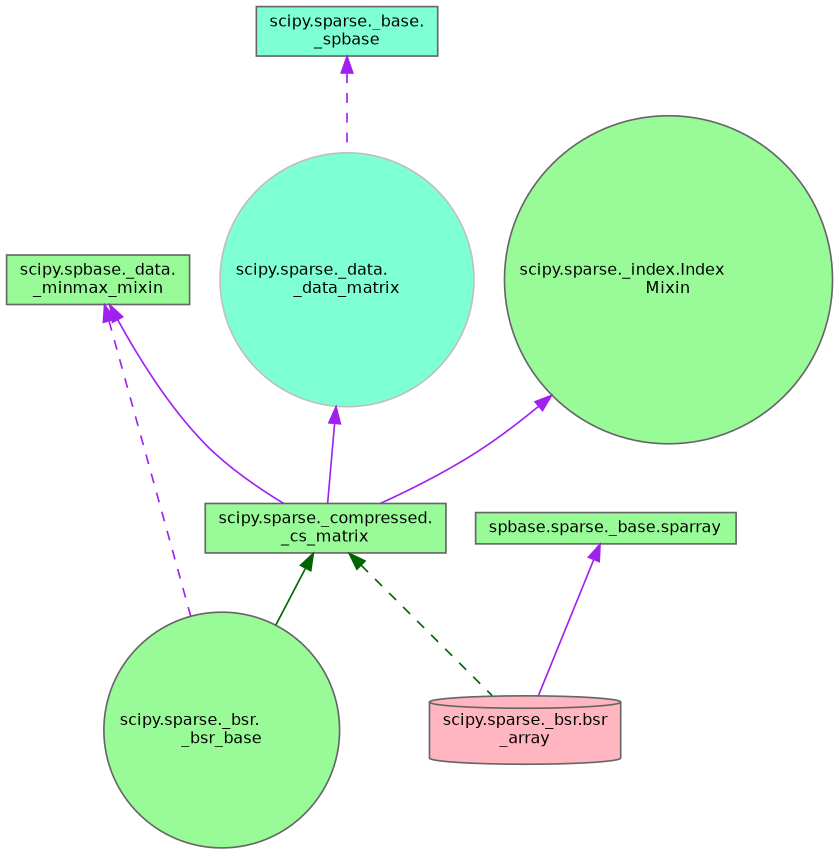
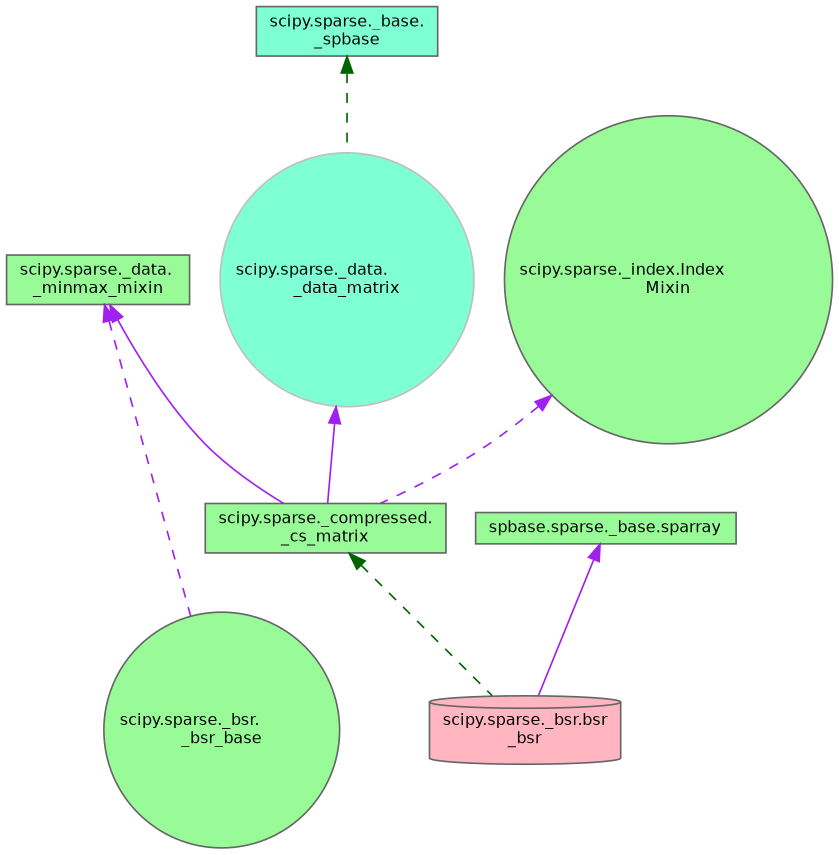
  digraph {
    node [color=gray40 fillcolor=palegreen fontname=Helvetica fontsize=10 shape=box style=filled]
    edge [color=purple dir=back fontname=Helvetica fontsize=10 labelfontname=Helvetica labelfontsize=10 style=dashed]
-   n1 [fillcolor=lightpink fontcolor=black height=0.2 label="scipy.sparse._bsr.bsr\l_array" shape=cylinder width=0.4]
+   n1 [fillcolor=lightpink fontcolor=black height=0.2 label="scipy.sparse._bsr.bsr\l_bsr" shape=cylinder width=0.4]
    n2 [height=0.2 label="scipy.sparse._bsr.\l_bsr_base" shape=circle width=0.4]
    n3 [height=0.2 label="scipy.sparse._compressed.\l_cs_matrix" width=0.4]
    n4 [color=grey75 fillcolor=aquamarine height=0.2 label="scipy.sparse._data.\l_data_matrix" shape=circle width=0.4]
    n5 [fillcolor=aquamarine height=0.2 label="scipy.sparse._base.\l_spbase" width=0.4]
-   n6 [height=0.2 label="scipy.spbase._data.\l_minmax_mixin" width=0.4]
+   n6 [height=0.2 label="scipy.sparse._data.\l_minmax_mixin" width=0.4]
    n7 [height=0.2 label="scipy.sparse._index.Index\lMixin" shape=circle width=0.4]
    n8 [height=0.2 label="spbase.sparse._base.sparray" width=0.4]
    n3 -> n1 [color=darkgreen]
-   n3 -> n2 [color=darkgreen style=solid]
    n4 -> n3 [style=solid]
-   n5 -> n4
+   n5 -> n4 [color=darkgreen]
    n6 -> n2
    n6 -> n3 [style=solid]
-   n7 -> n3 [style=solid]
+   n7 -> n3
    n8 -> n1 [style=solid]
  }
